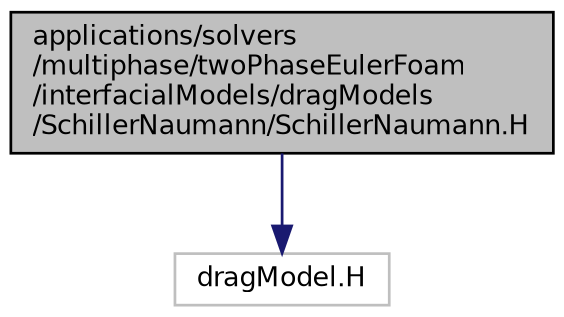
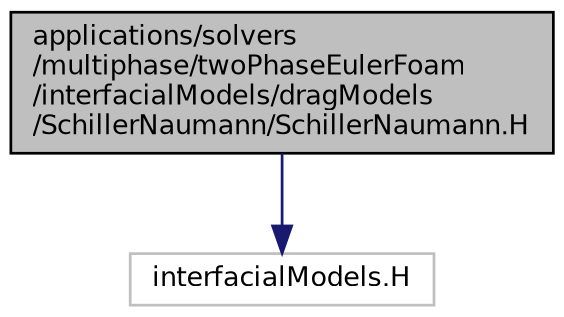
  digraph {
    node [fontname=Helvetica fontsize=10 shape=record]
    n1 [color=black fillcolor=grey75 fontcolor=black height=0.2 label="applications/solvers\l/multiphase/twoPhaseEulerFoam\l/interfacialModels/dragModels\l/SchillerNaumann/SchillerNaumann.H" style=filled width=0.4]
-   n2 [color=grey75 height=0.2 label="dragModel.H" width=0.4]
+   n2 [color=grey75 height=0.2 label="interfacialModels.H" width=0.4]
    n1 -> n2 [color=midnightblue fontname=Helvetica fontsize=10 labelfontname=Helvetica labelfontsize=10 style=solid]
  }
